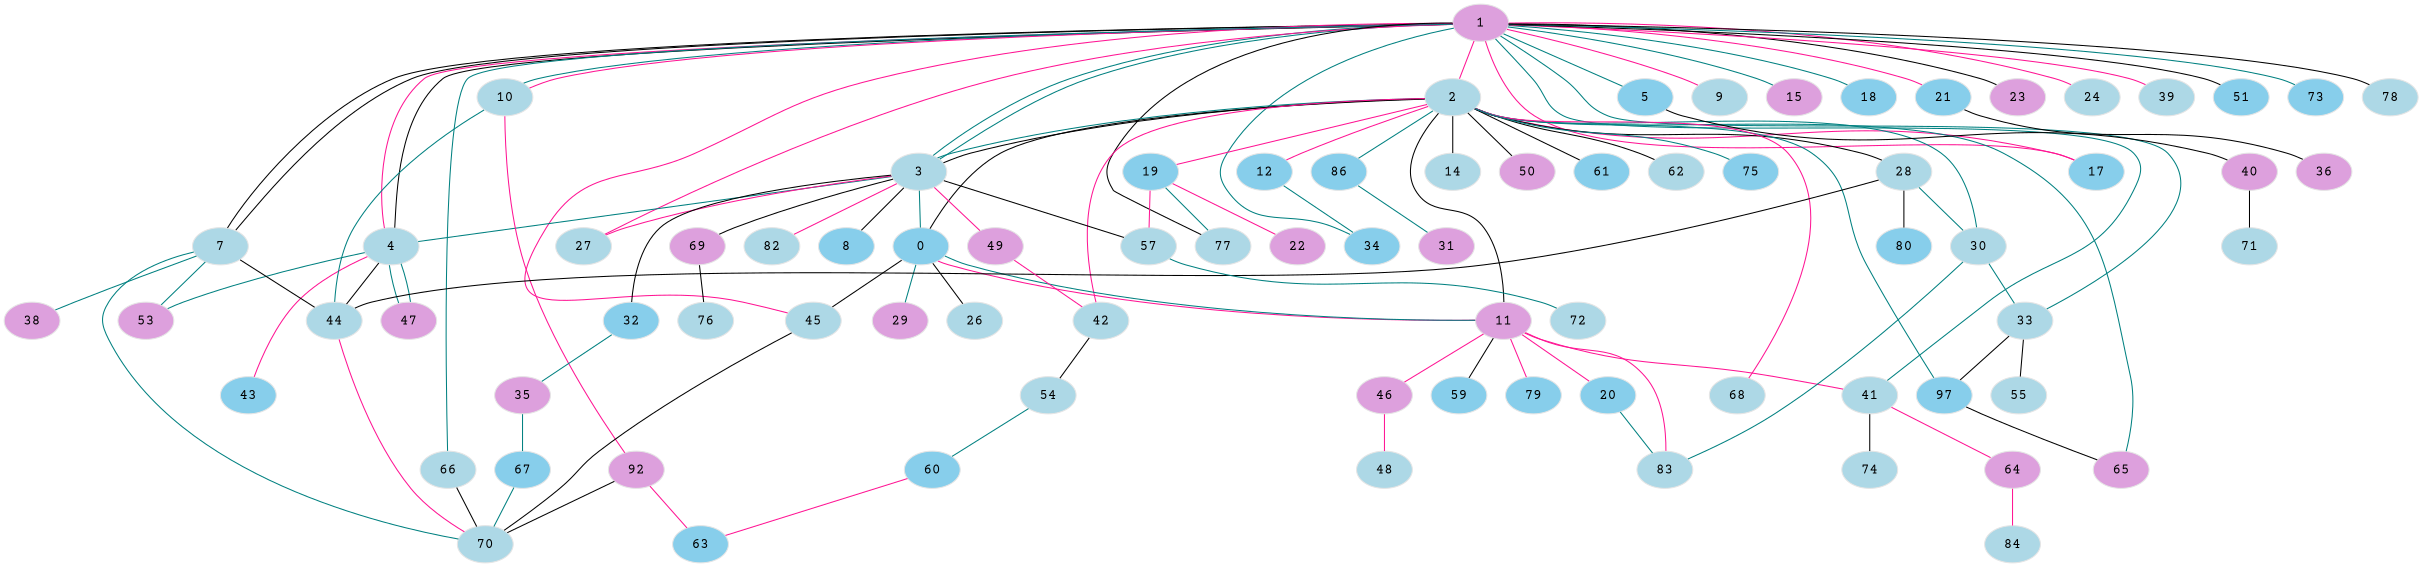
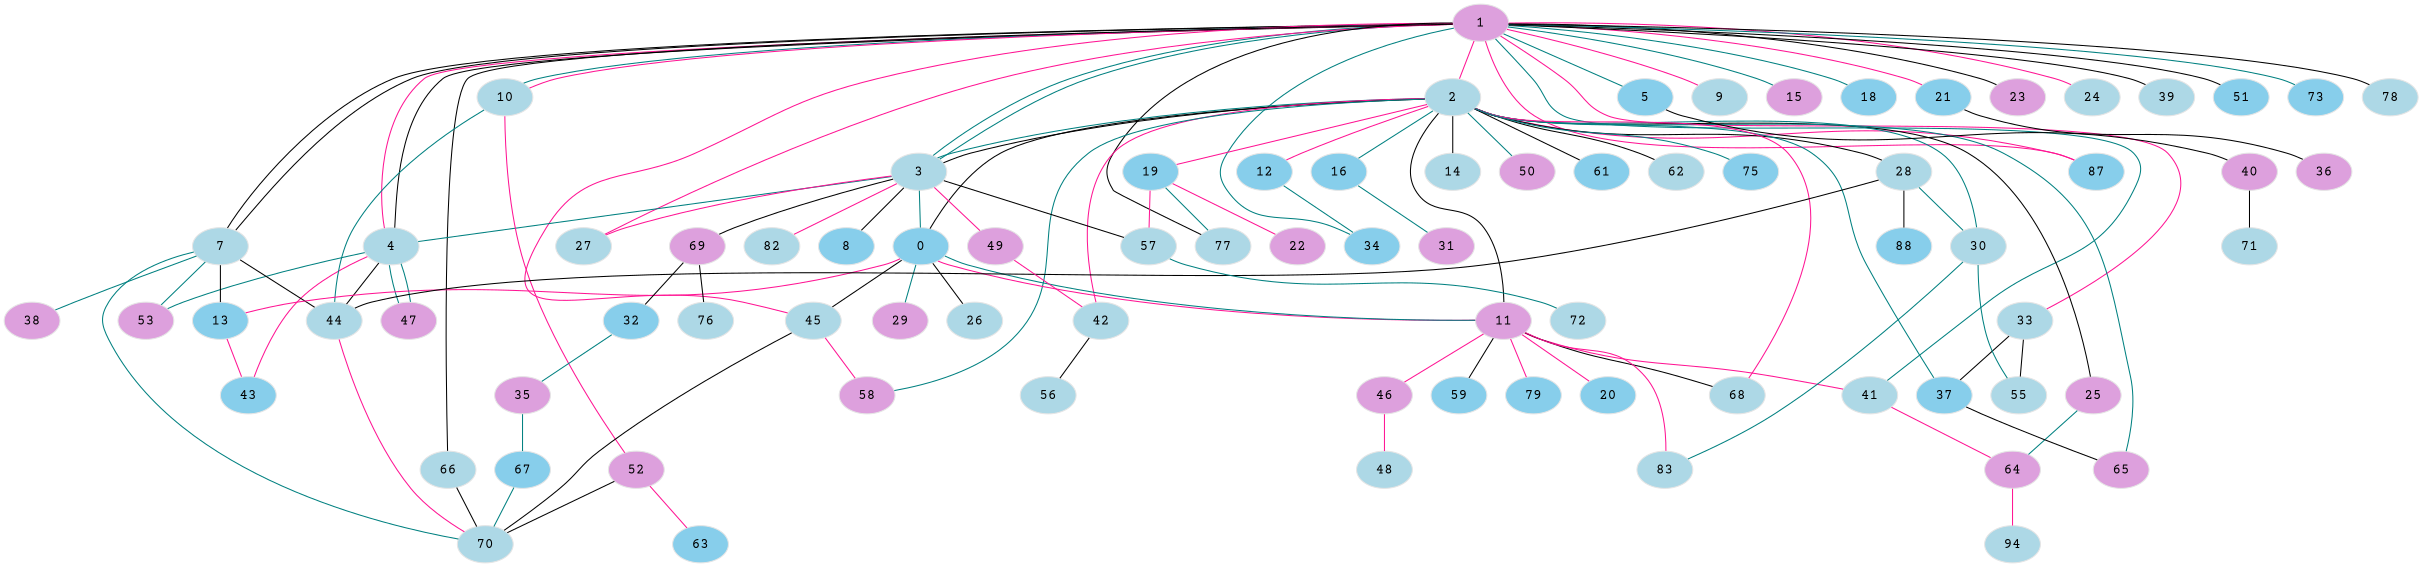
  graph {
    fontname="Courier Prime"
    node [color=gray90 fillcolor=lightblue fontname="Courier Prime" style=filled]
    edge [color=teal fontname="Courier Prime"]
    1 [fillcolor=plum]
    2
    3
    4
    5 [fillcolor=skyblue]
    7
    9
    10
    15 [fillcolor=plum]
-   17 [fillcolor=skyblue]
+   17 [fillcolor=skyblue label=87]
    18 [fillcolor=skyblue]
    21 [fillcolor=skyblue]
    23 [fillcolor=plum]
    24
    27
    33
    34 [fillcolor=skyblue]
    39
    41
    45
    51 [fillcolor=skyblue]
    66
    73 [fillcolor=skyblue]
    77
    78
    n26 [fillcolor=skyblue label=0]
    11 [fillcolor=plum]
    12 [fillcolor=skyblue]
    14
-   16 [fillcolor=skyblue label=86]
+   16 [fillcolor=skyblue]
    19 [fillcolor=skyblue]
+   25 [fillcolor=plum]
    28
    30
-   37 [fillcolor=skyblue label=97]
+   37 [fillcolor=skyblue]
    42
    50 [fillcolor=plum]
+   58 [fillcolor=plum]
    61 [fillcolor=skyblue]
    62
    65 [fillcolor=plum]
    68
    75 [fillcolor=skyblue]
    8 [fillcolor=skyblue]
    32 [fillcolor=skyblue]
    49 [fillcolor=plum]
    57
    69 [fillcolor=plum]
    82
    43 [fillcolor=skyblue]
    44
    47 [fillcolor=plum]
    53 [fillcolor=plum]
    40 [fillcolor=plum]
+   13 [fillcolor=skyblue]
    38 [fillcolor=plum]
    70
-   52 [fillcolor=plum label=92]
+   52 [fillcolor=plum]
    36 [fillcolor=plum]
    55
    64 [fillcolor=plum]
-   74
    26
    29 [fillcolor=plum]
    20 [fillcolor=skyblue]
    46 [fillcolor=plum]
    59 [fillcolor=skyblue]
    79 [fillcolor=skyblue]
    83
    31 [fillcolor=plum]
    22 [fillcolor=plum]
-   80 [fillcolor=skyblue]
-   54
+   80 [fillcolor=skyblue label=88]
+   54 [label=56]
    35 [fillcolor=plum]
    72
    76
    71
    63 [fillcolor=skyblue]
    48
-   84
+   84 [label=94]
    67 [fillcolor=skyblue]
-   60 [fillcolor=skyblue]
    1 -- 2 [color=deeppink]
    1 -- 3
    1 -- 3
    1 -- 4 [color=deeppink]
    1 -- 4 [color=black]
    1 -- 5
    1 -- 7 [color=black]
    1 -- 7 [color=black]
    1 -- 9 [color=deeppink]
    1 -- 10
    1 -- 10 [color=deeppink]
    1 -- 15
    1 -- 17 [color=deeppink]
    1 -- 18
    1 -- 21 [color=deeppink]
    1 -- 23 [color=black]
    1 -- 24 [color=deeppink]
    1 -- 27 [color=deeppink]
-   1 -- 33
+   1 -- 33 [color=deeppink]
    1 -- 34
-   1 -- 39 [color=deeppink]
+   1 -- 39 [color=black]
    1 -- 41
    1 -- 45 [color=deeppink]
    1 -- 51 [color=black]
-   1 -- 66
+   1 -- 66 [color=black]
    1 -- 73
    1 -- 77 [color=black]
    1 -- 78 [color=black]
    2 -- 3
    2 -- 3 [color=black]
    2 -- 17 [color=deeppink]
    2 -- n26 [color=black]
    2 -- 11 [color=black]
    2 -- 12 [color=deeppink]
    2 -- 14 [color=black]
    2 -- 16
    2 -- 19 [color=deeppink]
+   2 -- 25 [color=black]
    2 -- 28 [color=black]
    2 -- 30
    2 -- 37
    2 -- 42 [color=deeppink]
-   2 -- 50 [color=black]
+   2 -- 50
+   2 -- 58
    2 -- 61 [color=black]
    2 -- 62 [color=black]
    2 -- 65
    2 -- 68 [color=deeppink]
    2 -- 75
    3 -- 4
    3 -- 27 [color=deeppink]
    3 -- n26
    3 -- 8 [color=black]
-   3 -- 32 [color=black]
+   69 -- 32 [color=black]
    3 -- 49 [color=deeppink]
    3 -- 57 [color=black]
    3 -- 69 [color=black]
    3 -- 82 [color=deeppink]
    4 -- 43 [color=deeppink]
    4 -- 44 [color=black]
    4 -- 47
    4 -- 47
    4 -- 53
    5 -- 40 [color=black]
    7 -- 44 [color=black]
    7 -- 53
+   7 -- 13 [color=black]
    7 -- 38
    7 -- 70
    10 -- 44
    10 -- 52 [color=deeppink]
    21 -- 36 [color=black]
    33 -- 37 [color=black]
    33 -- 55 [color=black]
    41 -- 64 [color=deeppink]
-   41 -- 74 [color=black]
+   45 -- 58 [color=deeppink]
    45 -- 70 [color=black]
    66 -- 70 [color=black]
    n26 -- 45 [color=black]
    n26 -- 11 [color=deeppink]
    n26 -- 11
+   n26 -- 13 [color=deeppink]
    n26 -- 26 [color=black]
    n26 -- 29
    11 -- 41 [color=deeppink]
+   11 -- 68 [color=black]
    11 -- 20 [color=deeppink]
    11 -- 46 [color=deeppink]
    11 -- 59 [color=black]
    11 -- 79 [color=deeppink]
    11 -- 83 [color=deeppink]
    12 -- 34
    16 -- 31
    19 -- 77
    19 -- 57 [color=deeppink]
    19 -- 22 [color=deeppink]
+   25 -- 64
    28 -- 30
    28 -- 44 [color=black]
    28 -- 80 [color=black]
-   30 -- 33
+   30 -- 55
    30 -- 83
    37 -- 65 [color=black]
    42 -- 54 [color=black]
    32 -- 35
    49 -- 42 [color=deeppink]
    57 -- 72
    69 -- 76 [color=black]
    44 -- 70 [color=deeppink]
    40 -- 71 [color=black]
+   13 -- 43 [color=deeppink]
    52 -- 70 [color=black]
    52 -- 63 [color=deeppink]
    64 -- 84 [color=deeppink]
-   20 -- 83
    46 -- 48 [color=deeppink]
-   54 -- 60
    35 -- 67
    67 -- 70
-   60 -- 63 [color=deeppink]
  }
